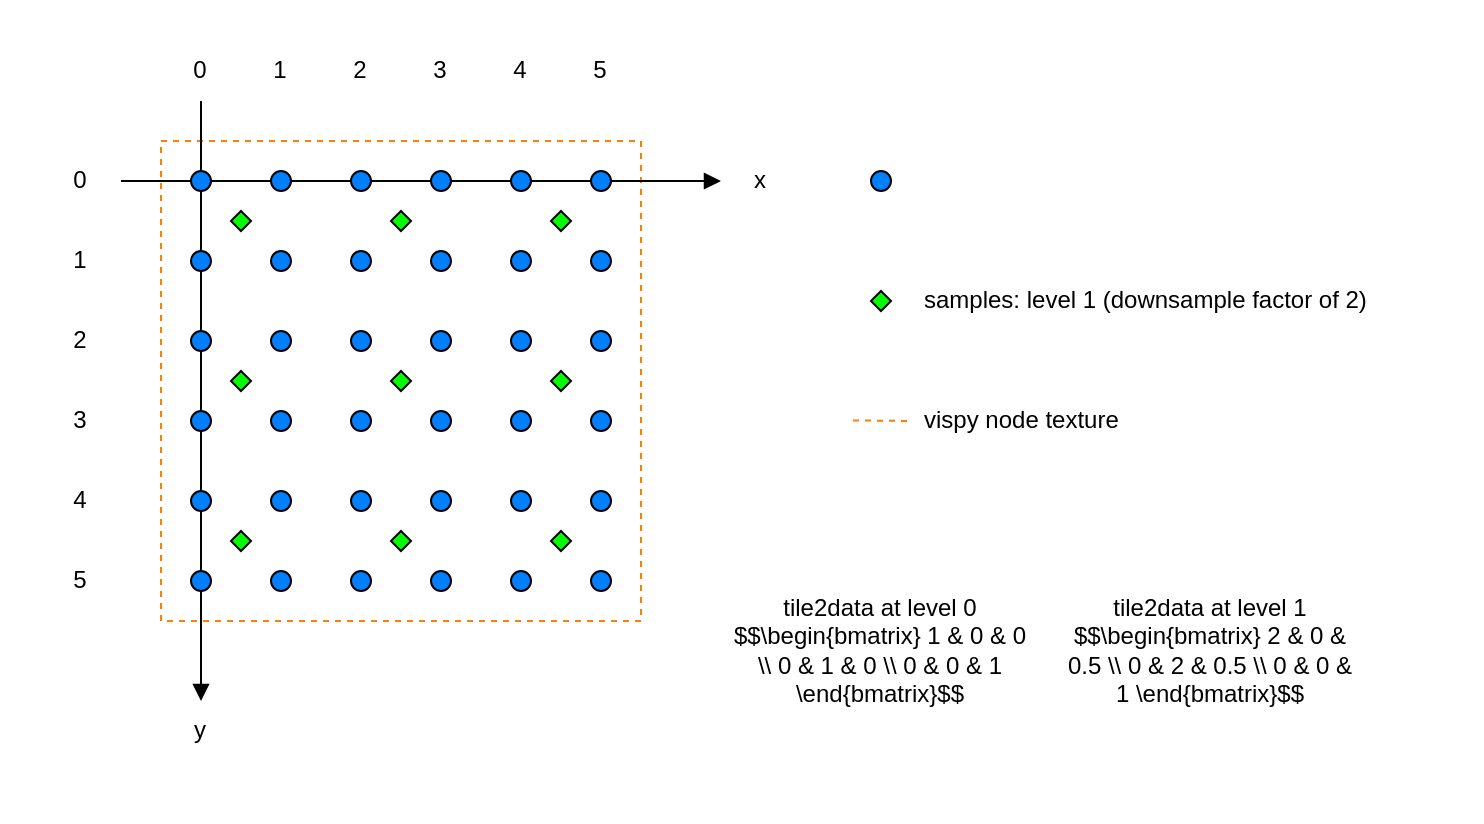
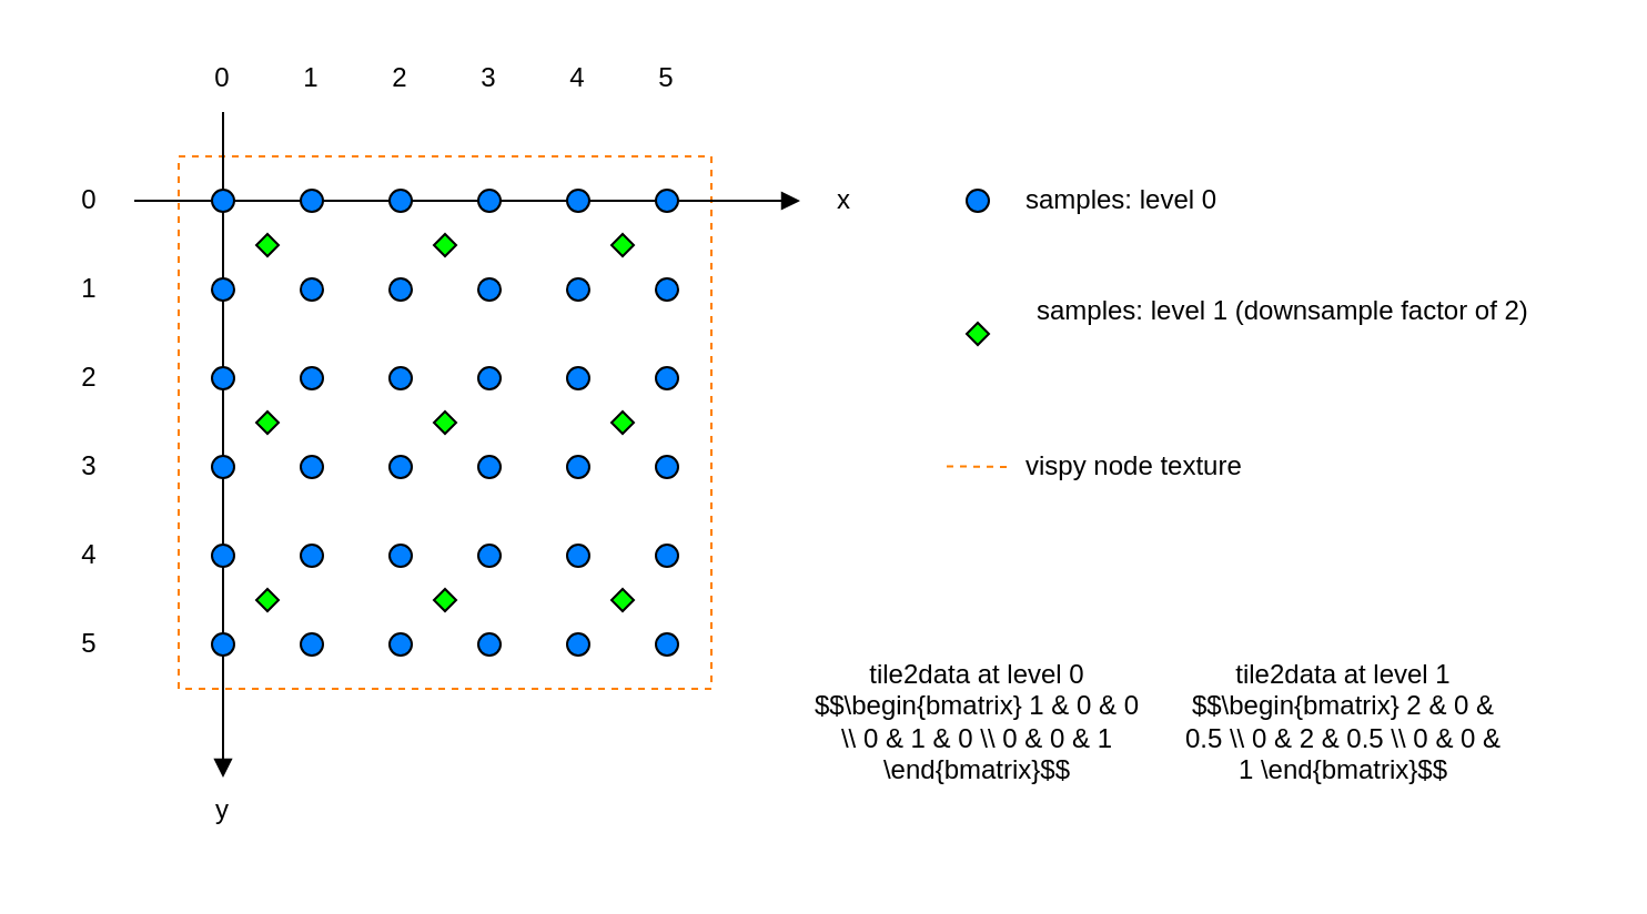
  <mxCell id="0" />
  <mxCell id="1" parent="0" />
  <mxCell id="2" value="" style="whiteSpace=wrap;html=1;aspect=fixed;dashed=1;strokeColor=#FF8000;" vertex="1" parent="1"><mxGeometry x="80" y="70" width="240" height="240" as="geometry" /></mxCell>
  <mxCell id="3" value="" style="endArrow=none;html=1;rounded=0;startArrow=block;startFill=1;" edge="1" parent="1"><mxGeometry width="50" height="50" relative="1" as="geometry"><mxPoint x="100" y="350" as="sourcePoint" /><mxPoint x="100" y="50" as="targetPoint" /></mxGeometry></mxCell>
  <mxCell id="4" value="" style="endArrow=none;html=1;rounded=0;startArrow=block;startFill=1;" edge="1" parent="1"><mxGeometry width="50" height="50" relative="1" as="geometry"><mxPoint x="360" y="90" as="sourcePoint" /><mxPoint x="60" y="90" as="targetPoint" /></mxGeometry></mxCell>
  <mxCell id="5" value="" style="ellipse;whiteSpace=wrap;html=1;aspect=fixed;fillColor=#007FFF;" vertex="1" parent="1"><mxGeometry x="95" y="85" width="10" height="10" as="geometry" /></mxCell>
  <mxCell id="6" value="" style="ellipse;whiteSpace=wrap;html=1;aspect=fixed;fillColor=#007FFF;" vertex="1" parent="1"><mxGeometry x="135" y="125" width="10" height="10" as="geometry" /></mxCell>
  <mxCell id="7" value="" style="ellipse;whiteSpace=wrap;html=1;aspect=fixed;fillColor=#007FFF;" vertex="1" parent="1"><mxGeometry x="175" y="165" width="10" height="10" as="geometry" /></mxCell>
  <mxCell id="8" value="" style="ellipse;whiteSpace=wrap;html=1;aspect=fixed;fillColor=#007FFF;" vertex="1" parent="1"><mxGeometry x="215" y="205" width="10" height="10" as="geometry" /></mxCell>
  <mxCell id="9" value="" style="ellipse;whiteSpace=wrap;html=1;aspect=fixed;fillColor=#007FFF;" vertex="1" parent="1"><mxGeometry x="135" y="85" width="10" height="10" as="geometry" /></mxCell>
  <mxCell id="10" value="" style="ellipse;whiteSpace=wrap;html=1;aspect=fixed;fillColor=#007FFF;" vertex="1" parent="1"><mxGeometry x="175" y="85" width="10" height="10" as="geometry" /></mxCell>
  <mxCell id="11" value="" style="ellipse;whiteSpace=wrap;html=1;aspect=fixed;fillColor=#007FFF;" vertex="1" parent="1"><mxGeometry x="215" y="85" width="10" height="10" as="geometry" /></mxCell>
  <mxCell id="12" value="" style="ellipse;whiteSpace=wrap;html=1;aspect=fixed;fillColor=#007FFF;" vertex="1" parent="1"><mxGeometry x="215" y="125" width="10" height="10" as="geometry" /></mxCell>
  <mxCell id="13" value="" style="ellipse;whiteSpace=wrap;html=1;aspect=fixed;fillColor=#007FFF;" vertex="1" parent="1"><mxGeometry x="175" y="125" width="10" height="10" as="geometry" /></mxCell>
  <mxCell id="14" value="" style="ellipse;whiteSpace=wrap;html=1;aspect=fixed;fillColor=#007FFF;" vertex="1" parent="1"><mxGeometry x="215" y="165" width="10" height="10" as="geometry" /></mxCell>
  <mxCell id="15" value="" style="ellipse;whiteSpace=wrap;html=1;aspect=fixed;fillColor=#007FFF;" vertex="1" parent="1"><mxGeometry x="175" y="205" width="10" height="10" as="geometry" /></mxCell>
  <mxCell id="16" value="" style="ellipse;whiteSpace=wrap;html=1;aspect=fixed;fillColor=#007FFF;" vertex="1" parent="1"><mxGeometry x="135" y="205" width="10" height="10" as="geometry" /></mxCell>
  <mxCell id="17" value="" style="ellipse;whiteSpace=wrap;html=1;aspect=fixed;fillColor=#007FFF;" vertex="1" parent="1"><mxGeometry x="135" y="165" width="10" height="10" as="geometry" /></mxCell>
  <mxCell id="18" value="" style="ellipse;whiteSpace=wrap;html=1;aspect=fixed;fillColor=#007FFF;" vertex="1" parent="1"><mxGeometry x="95" y="165" width="10" height="10" as="geometry" /></mxCell>
  <mxCell id="19" value="" style="ellipse;whiteSpace=wrap;html=1;aspect=fixed;fillColor=#007FFF;" vertex="1" parent="1"><mxGeometry x="95" y="205" width="10" height="10" as="geometry" /></mxCell>
  <mxCell id="20" value="" style="ellipse;whiteSpace=wrap;html=1;aspect=fixed;fillColor=#007FFF;" vertex="1" parent="1"><mxGeometry x="95" y="125" width="10" height="10" as="geometry" /></mxCell>
  <mxCell id="21" value="" style="ellipse;whiteSpace=wrap;html=1;aspect=fixed;fillColor=#007FFF;" vertex="1" parent="1"><mxGeometry x="175" y="245" width="10" height="10" as="geometry" /></mxCell>
  <mxCell id="22" value="" style="ellipse;whiteSpace=wrap;html=1;aspect=fixed;fillColor=#007FFF;" vertex="1" parent="1"><mxGeometry x="215" y="285" width="10" height="10" as="geometry" /></mxCell>
  <mxCell id="23" value="" style="ellipse;whiteSpace=wrap;html=1;aspect=fixed;fillColor=#007FFF;" vertex="1" parent="1"><mxGeometry x="215" y="245" width="10" height="10" as="geometry" /></mxCell>
  <mxCell id="24" value="" style="ellipse;whiteSpace=wrap;html=1;aspect=fixed;fillColor=#007FFF;" vertex="1" parent="1"><mxGeometry x="175" y="285" width="10" height="10" as="geometry" /></mxCell>
  <mxCell id="25" value="" style="ellipse;whiteSpace=wrap;html=1;aspect=fixed;fillColor=#007FFF;" vertex="1" parent="1"><mxGeometry x="135" y="285" width="10" height="10" as="geometry" /></mxCell>
  <mxCell id="26" value="" style="ellipse;whiteSpace=wrap;html=1;aspect=fixed;fillColor=#007FFF;" vertex="1" parent="1"><mxGeometry x="135" y="245" width="10" height="10" as="geometry" /></mxCell>
  <mxCell id="27" value="" style="ellipse;whiteSpace=wrap;html=1;aspect=fixed;fillColor=#007FFF;" vertex="1" parent="1"><mxGeometry x="95" y="245" width="10" height="10" as="geometry" /></mxCell>
  <mxCell id="28" value="" style="ellipse;whiteSpace=wrap;html=1;aspect=fixed;fillColor=#007FFF;" vertex="1" parent="1"><mxGeometry x="95" y="285" width="10" height="10" as="geometry" /></mxCell>
  <mxCell id="29" value="" style="ellipse;whiteSpace=wrap;html=1;aspect=fixed;fillColor=#007FFF;" vertex="1" parent="1"><mxGeometry x="255" y="85" width="10" height="10" as="geometry" /></mxCell>
  <mxCell id="30" value="" style="ellipse;whiteSpace=wrap;html=1;aspect=fixed;fillColor=#007FFF;" vertex="1" parent="1"><mxGeometry x="295" y="125" width="10" height="10" as="geometry" /></mxCell>
  <mxCell id="31" value="" style="ellipse;whiteSpace=wrap;html=1;aspect=fixed;fillColor=#007FFF;" vertex="1" parent="1"><mxGeometry x="295" y="85" width="10" height="10" as="geometry" /></mxCell>
  <mxCell id="32" value="" style="ellipse;whiteSpace=wrap;html=1;aspect=fixed;fillColor=#007FFF;" vertex="1" parent="1"><mxGeometry x="295" y="205" width="10" height="10" as="geometry" /></mxCell>
  <mxCell id="33" value="" style="ellipse;whiteSpace=wrap;html=1;aspect=fixed;fillColor=#007FFF;" vertex="1" parent="1"><mxGeometry x="295" y="165" width="10" height="10" as="geometry" /></mxCell>
  <mxCell id="34" value="" style="ellipse;whiteSpace=wrap;html=1;aspect=fixed;fillColor=#007FFF;" vertex="1" parent="1"><mxGeometry x="255" y="165" width="10" height="10" as="geometry" /></mxCell>
  <mxCell id="35" value="" style="ellipse;whiteSpace=wrap;html=1;aspect=fixed;fillColor=#007FFF;" vertex="1" parent="1"><mxGeometry x="255" y="205" width="10" height="10" as="geometry" /></mxCell>
  <mxCell id="36" value="" style="ellipse;whiteSpace=wrap;html=1;aspect=fixed;fillColor=#007FFF;" vertex="1" parent="1"><mxGeometry x="255" y="125" width="10" height="10" as="geometry" /></mxCell>
  <mxCell id="37" value="" style="ellipse;whiteSpace=wrap;html=1;aspect=fixed;fillColor=#007FFF;" vertex="1" parent="1"><mxGeometry x="295" y="285" width="10" height="10" as="geometry" /></mxCell>
  <mxCell id="38" value="" style="ellipse;whiteSpace=wrap;html=1;aspect=fixed;fillColor=#007FFF;" vertex="1" parent="1"><mxGeometry x="295" y="245" width="10" height="10" as="geometry" /></mxCell>
  <mxCell id="39" value="" style="ellipse;whiteSpace=wrap;html=1;aspect=fixed;fillColor=#007FFF;" vertex="1" parent="1"><mxGeometry x="255" y="245" width="10" height="10" as="geometry" /></mxCell>
  <mxCell id="40" value="" style="ellipse;whiteSpace=wrap;html=1;aspect=fixed;fillColor=#007FFF;" vertex="1" parent="1"><mxGeometry x="255" y="285" width="10" height="10" as="geometry" /></mxCell>
  <mxCell id="41" value="" style="rhombus;whiteSpace=wrap;html=1;fillColor=#00FF00;" vertex="1" parent="1"><mxGeometry x="115" y="105" width="10" height="10" as="geometry" /></mxCell>
  <mxCell id="42" value="" style="rhombus;whiteSpace=wrap;html=1;fillColor=#00FF00;" vertex="1" parent="1"><mxGeometry x="115" y="185" width="10" height="10" as="geometry" /></mxCell>
  <mxCell id="43" value="" style="rhombus;whiteSpace=wrap;html=1;fillColor=#00FF00;" vertex="1" parent="1"><mxGeometry x="115" y="265" width="10" height="10" as="geometry" /></mxCell>
  <mxCell id="44" value="" style="rhombus;whiteSpace=wrap;html=1;fillColor=#00FF00;" vertex="1" parent="1"><mxGeometry x="195" y="105" width="10" height="10" as="geometry" /></mxCell>
  <mxCell id="45" value="" style="rhombus;whiteSpace=wrap;html=1;fillColor=#00FF00;" vertex="1" parent="1"><mxGeometry x="195" y="185" width="10" height="10" as="geometry" /></mxCell>
  <mxCell id="46" value="" style="rhombus;whiteSpace=wrap;html=1;fillColor=#00FF00;" vertex="1" parent="1"><mxGeometry x="195" y="265" width="10" height="10" as="geometry" /></mxCell>
  <mxCell id="47" value="" style="rhombus;whiteSpace=wrap;html=1;fillColor=#00FF00;" vertex="1" parent="1"><mxGeometry x="275" y="105" width="10" height="10" as="geometry" /></mxCell>
  <mxCell id="48" value="" style="rhombus;whiteSpace=wrap;html=1;fillColor=#00FF00;" vertex="1" parent="1"><mxGeometry x="275" y="185" width="10" height="10" as="geometry" /></mxCell>
  <mxCell id="49" value="" style="rhombus;whiteSpace=wrap;html=1;fillColor=#00FF00;" vertex="1" parent="1"><mxGeometry x="275" y="265" width="10" height="10" as="geometry" /></mxCell>
  <mxCell id="50" value="0" style="text;html=1;strokeColor=none;fillColor=none;align=center;verticalAlign=middle;whiteSpace=wrap;rounded=0;" vertex="1" parent="1"><mxGeometry x="80" y="20" width="40" height="30" as="geometry" /></mxCell>
  <mxCell id="51" value="1" style="text;html=1;strokeColor=none;fillColor=none;align=center;verticalAlign=middle;whiteSpace=wrap;rounded=0;" vertex="1" parent="1"><mxGeometry x="120" y="20" width="40" height="30" as="geometry" /></mxCell>
  <mxCell id="52" value="2" style="text;html=1;strokeColor=none;fillColor=none;align=center;verticalAlign=middle;whiteSpace=wrap;rounded=0;" vertex="1" parent="1"><mxGeometry x="160" y="20" width="40" height="30" as="geometry" /></mxCell>
  <mxCell id="53" value="3" style="text;html=1;strokeColor=none;fillColor=none;align=center;verticalAlign=middle;whiteSpace=wrap;rounded=0;" vertex="1" parent="1"><mxGeometry x="200" y="20" width="40" height="30" as="geometry" /></mxCell>
  <mxCell id="54" value="4" style="text;html=1;strokeColor=none;fillColor=none;align=center;verticalAlign=middle;whiteSpace=wrap;rounded=0;" vertex="1" parent="1"><mxGeometry x="240" y="20" width="40" height="30" as="geometry" /></mxCell>
  <mxCell id="55" value="5" style="text;html=1;strokeColor=none;fillColor=none;align=center;verticalAlign=middle;whiteSpace=wrap;rounded=0;" vertex="1" parent="1"><mxGeometry x="280" y="20" width="40" height="30" as="geometry" /></mxCell>
  <mxCell id="56" value="0" style="text;html=1;strokeColor=none;fillColor=none;align=center;verticalAlign=middle;whiteSpace=wrap;rounded=0;" vertex="1" parent="1"><mxGeometry x="20" y="75" width="40" height="30" as="geometry" /></mxCell>
  <mxCell id="57" value="1" style="text;html=1;strokeColor=none;fillColor=none;align=center;verticalAlign=middle;whiteSpace=wrap;rounded=0;" vertex="1" parent="1"><mxGeometry x="20" y="115" width="40" height="30" as="geometry" /></mxCell>
  <mxCell id="58" value="2" style="text;html=1;strokeColor=none;fillColor=none;align=center;verticalAlign=middle;whiteSpace=wrap;rounded=0;" vertex="1" parent="1"><mxGeometry x="20" y="155" width="40" height="30" as="geometry" /></mxCell>
  <mxCell id="59" value="3" style="text;html=1;strokeColor=none;fillColor=none;align=center;verticalAlign=middle;whiteSpace=wrap;rounded=0;" vertex="1" parent="1"><mxGeometry x="20" y="195" width="40" height="30" as="geometry" /></mxCell>
  <mxCell id="60" value="4" style="text;html=1;strokeColor=none;fillColor=none;align=center;verticalAlign=middle;whiteSpace=wrap;rounded=0;" vertex="1" parent="1"><mxGeometry x="20" y="235" width="40" height="30" as="geometry" /></mxCell>
  <mxCell id="61" value="5" style="text;html=1;strokeColor=none;fillColor=none;align=center;verticalAlign=middle;whiteSpace=wrap;rounded=0;" vertex="1" parent="1"><mxGeometry x="20" y="275" width="40" height="30" as="geometry" /></mxCell>
  <mxCell id="62" value="x" style="text;html=1;strokeColor=none;fillColor=none;align=center;verticalAlign=middle;whiteSpace=wrap;rounded=0;" vertex="1" parent="1"><mxGeometry x="360" y="75" width="40" height="30" as="geometry" /></mxCell>
  <mxCell id="63" value="y" style="text;html=1;strokeColor=none;fillColor=none;align=center;verticalAlign=middle;whiteSpace=wrap;rounded=0;" vertex="1" parent="1"><mxGeometry x="80" y="350" width="40" height="30" as="geometry" /></mxCell>
  <mxCell id="64" value="" style="endArrow=none;dashed=1;html=1;rounded=0;fillColor=#ffe6cc;strokeColor=#FF8000;" edge="1" parent="1"><mxGeometry width="50" height="50" relative="1" as="geometry"><mxPoint x="426" y="209.71" as="sourcePoint" /><mxPoint x="456" y="210" as="targetPoint" /></mxGeometry></mxCell>
  <mxCell id="65" value="vispy node texture" style="text;html=1;strokeColor=none;fillColor=none;align=left;verticalAlign=middle;whiteSpace=wrap;rounded=0;" vertex="1" parent="1"><mxGeometry x="460" y="195" width="190" height="30" as="geometry" /></mxCell>
  <mxCell id="66" value="" style="ellipse;whiteSpace=wrap;html=1;aspect=fixed;fillColor=#007FFF;" vertex="1" parent="1"><mxGeometry x="435" y="85" width="10" height="10" as="geometry" /></mxCell>
+ <mxCell id="67" value="samples: level 0" style="text;html=1;strokeColor=none;fillColor=none;align=left;verticalAlign=middle;whiteSpace=wrap;rounded=0;" vertex="1" parent="1"><mxGeometry x="460" y="75" width="180" height="30" as="geometry" /></mxCell>
  <mxCell id="68" value="" style="rhombus;whiteSpace=wrap;html=1;fillColor=#00FF00;" vertex="1" parent="1"><mxGeometry x="435" y="145" width="10" height="10" as="geometry" /></mxCell>
- <mxCell id="69" value="samples: level 1 (downsample factor of 2)" style="text;html=1;strokeColor=none;fillColor=none;align=left;verticalAlign=middle;whiteSpace=wrap;rounded=0;" vertex="1" parent="1"><mxGeometry x="460" y="135" width="260" height="30" as="geometry" /></mxCell>
+ <mxCell id="69" value="samples: level 1 (downsample factor of 2)" style="text;html=1;strokeColor=none;fillColor=none;align=left;verticalAlign=middle;whiteSpace=wrap;rounded=0;" vertex="1" parent="1"><mxGeometry x="465" y="125" width="260" height="30" as="geometry" /></mxCell>
  <mxCell id="70" value="tile2data at level 1&lt;br&gt;$$\begin{bmatrix} 2 &amp;amp; 0 &amp;amp; 0.5 \\ 0 &amp;amp; 2 &amp;amp; 0.5 \\ 0 &amp;amp; 0 &amp;amp; 1 \end{bmatrix}$$" style="text;html=1;strokeColor=none;fillColor=none;align=center;verticalAlign=middle;whiteSpace=wrap;rounded=0;" vertex="1" parent="1"><mxGeometry x="530" y="260" width="150" height="130" as="geometry" /></mxCell>
  <mxCell id="71" value="tile2data at level 0&lt;br&gt;$$\begin{bmatrix} 1 &amp;amp; 0 &amp;amp; 0 \\ 0 &amp;amp; 1 &amp;amp; 0 \\ 0 &amp;amp; 0 &amp;amp; 1 \end{bmatrix}$$" style="text;html=1;strokeColor=none;fillColor=none;align=center;verticalAlign=middle;whiteSpace=wrap;rounded=0;" vertex="1" parent="1"><mxGeometry x="365" y="260" width="150" height="130" as="geometry" /></mxCell>
